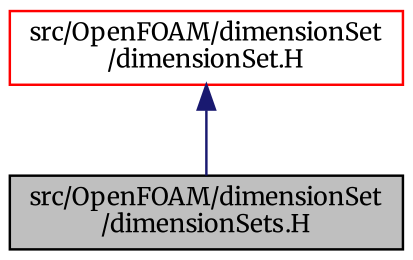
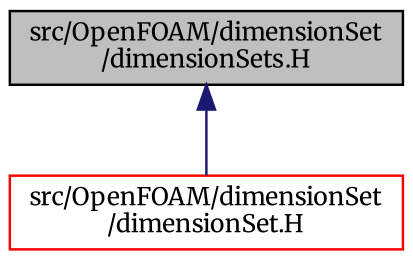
  digraph {
    fontname=Merriweather
    node [fontname=Merriweather fontsize=10 shape=record]
    n1 [color=black fillcolor=grey75 fontcolor=black height=0.2 label="src/OpenFOAM/dimensionSet\l/dimensionSets.H" style=filled width=0.4]
    n2 [color=red height=0.2 label="src/OpenFOAM/dimensionSet\l/dimensionSet.H" width=0.4]
-   n2 -> n1 [color=midnightblue dir=back fontname=Merriweather fontsize=10 labelfontname=Helvetica labelfontsize=10 style=solid]
+   n1 -> n2 [color=midnightblue dir=back fontname=Merriweather fontsize=10 labelfontname=Helvetica labelfontsize=10 style=solid]
  }
